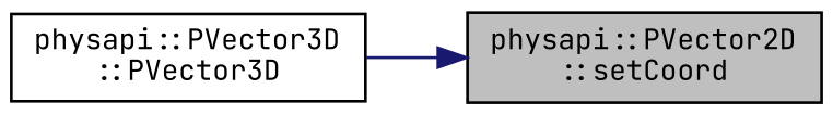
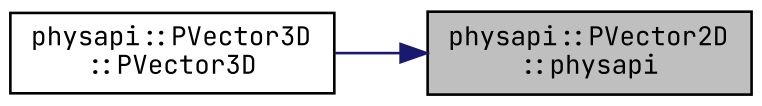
  digraph {
    rankdir=RL
    fontname="JetBrains Mono"
    node [color=black fontname="JetBrains Mono" fontsize=10 shape=record style=filled]
-   n1 [fillcolor=grey75 fontcolor=black height=0.2 label="physapi::PVector2D\l::setCoord" width=0.4]
+   n1 [fillcolor=grey75 fontcolor=black height=0.2 label="physapi::PVector2D\l::physapi" width=0.4]
    n2 [fillcolor=white height=0.2 label="physapi::PVector3D\l::PVector3D" width=0.4]
    n1 -> n2 [color=midnightblue dir=back fontname="JetBrains Mono" fontsize=10 labelfontname=Helvetica labelfontsize=10 style=solid]
  }
